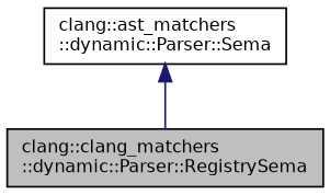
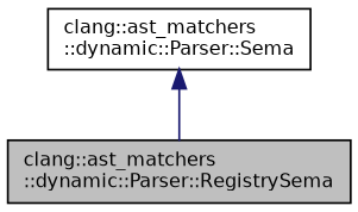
  digraph {
    node [color=black fontname=Helvetica fontsize=10 shape=record]
-   n1 [fillcolor=grey75 fontcolor=black height=0.2 label="clang::clang_matchers\l::dynamic::Parser::RegistrySema" style=filled width=0.4]
+   n1 [fillcolor=grey75 fontcolor=black height=0.2 label="clang::ast_matchers\l::dynamic::Parser::RegistrySema" style=filled width=0.4]
    n2 [height=0.2 label="clang::ast_matchers\l::dynamic::Parser::Sema" width=0.4]
    n2 -> n1 [color=midnightblue dir=back fontname=Helvetica fontsize=10 labelfontname=Helvetica labelfontsize=10 style=solid]
  }
